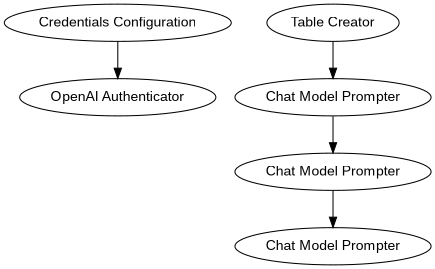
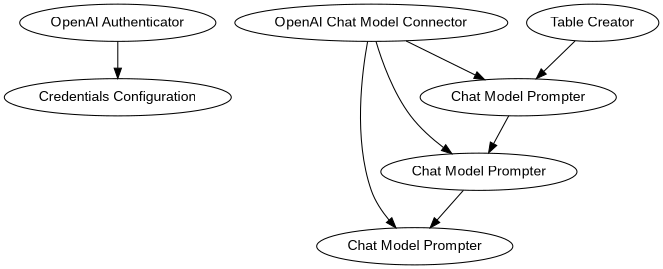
  digraph {
    fontname="Liberation Sans"
    rankdir=TB
    node [fontname="Liberation Sans"]
    edge [fontname="Liberation Sans"]
    n1 [label="Credentials Configuration"]
    n2 [label="OpenAI Authenticator"]
+   n3 [label="OpenAI Chat Model Connector"]
    n4 [label="Chat Model Prompter"]
    n5 [label="Chat Model Prompter"]
    n6 [label="Chat Model Prompter"]
    n7 [label="Table Creator"]
-   n1 -> n2
+   n2 -> n1
+   n3 -> n4
+   n3 -> n5
+   n3 -> n6
    n4 -> n5
    n6 -> n4
    n7 -> n6
  }
